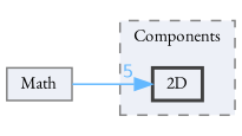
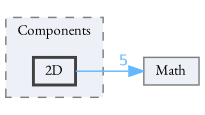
  digraph {
    compound=true
    rankdir=LR
    fontname="EB Garamond"
    node [fillcolor="#edf0f7" fontname="EB Garamond" fontsize=10 shape=box]
    n1 [color=grey25 height=0.2 label="2D" style="filled,bold" width=0.4]
    n2 [color=grey50 height=0.2 label=Math style=filled width=0.4]
    subgraph cluster_1 {
      bgcolor="#edf0f7"
      fontsize=10
      label=Components
      pencolor=grey50
      style="filled,dashed"
      n1
    }
-   n2 -> n1 [color=steelblue1 fontcolor=steelblue1 fontname="EB Garamond" fontsize=10 headlabel=5 labeldistance=1.5 labelfontname=Helvetica labelfontsize=10]
+   n1 -> n2 [color=steelblue1 fontcolor=steelblue1 fontname="EB Garamond" fontsize=10 headlabel=5 labeldistance=1.5 labelfontname=Helvetica labelfontsize=10]
  }
